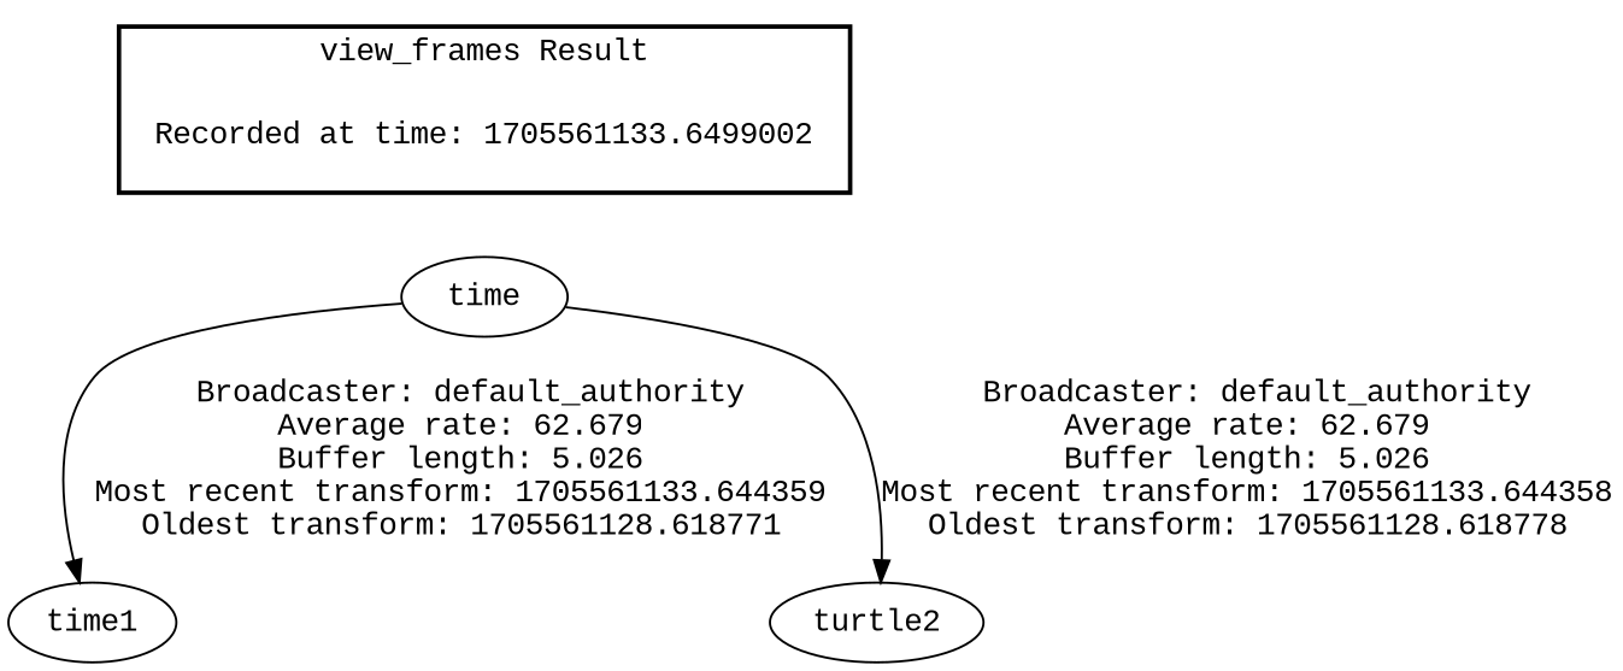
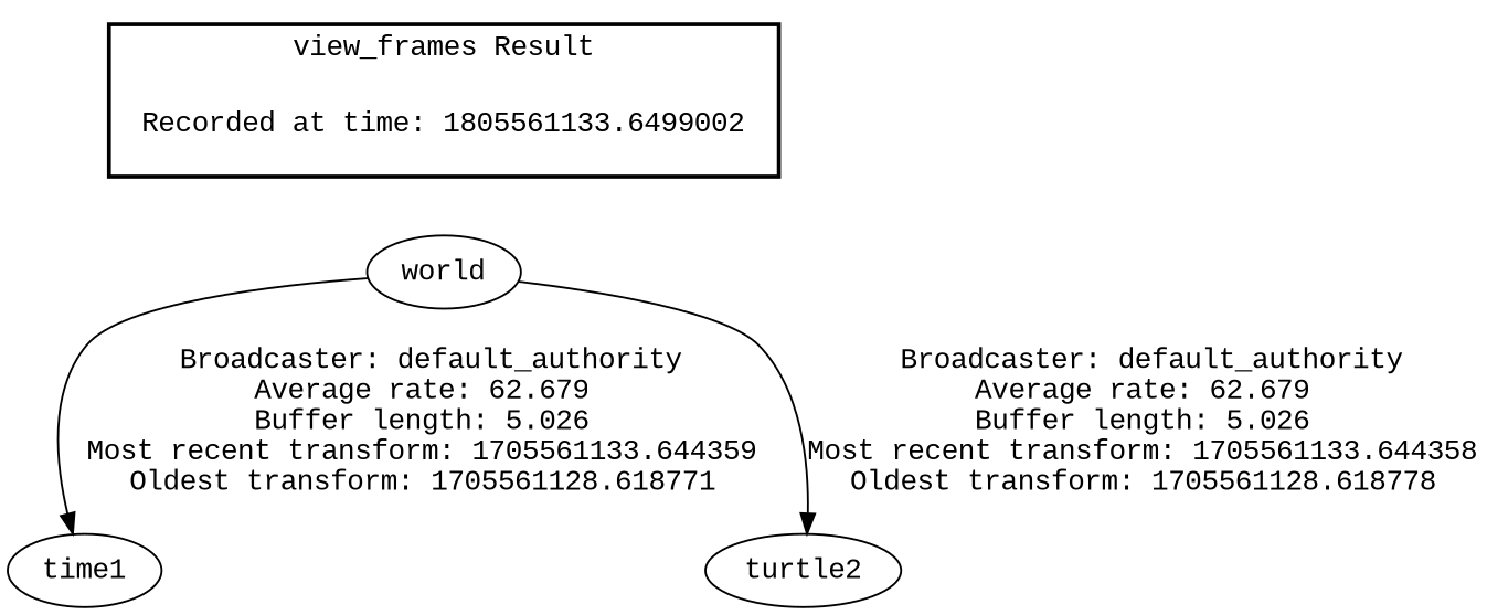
  digraph {
    fontname="Liberation Mono"
    node [fontname="Liberation Mono"]
    edge [fontname="Liberation Mono"]
-   "Recorded at time: 1705561133.6499002" [shape=plaintext]
-   world [label=time]
+   "Recorded at time: 1705561133.6499002" [shape=plaintext label="Recorded at time: 1805561133.6499002"]
+   world
    n3 [label=time1]
    turtle2
    subgraph cluster_1 {
      color=black
      label="view_frames Result"
      style=bold
      "Recorded at time: 1705561133.6499002"
    }
    "Recorded at time: 1705561133.6499002" -> world [style=invis]
    world -> n3 [label=" Broadcaster: default_authority\nAverage rate: 62.679\nBuffer length: 5.026\nMost recent transform: 1705561133.644359\nOldest transform: 1705561128.618771\n"]
    world -> turtle2 [label=" Broadcaster: default_authority\nAverage rate: 62.679\nBuffer length: 5.026\nMost recent transform: 1705561133.644358\nOldest transform: 1705561128.618778\n"]
  }
